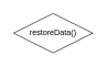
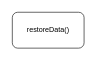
  <mxCell id="0" />
  <mxCell id="1" parent="0" />
- <mxCell id="2" value="restoreData()" style="rhombus;whiteSpace=wrap;html=1;" vertex="1" parent="1"><mxGeometry x="20" y="20" width="120" height="60" as="geometry" /></mxCell>
+ <mxCell id="2" value="restoreData()" style="rounded=1;whiteSpace=wrap;html=1;" vertex="1" parent="1"><mxGeometry x="20" y="20" width="120" height="60" as="geometry" /></mxCell>
